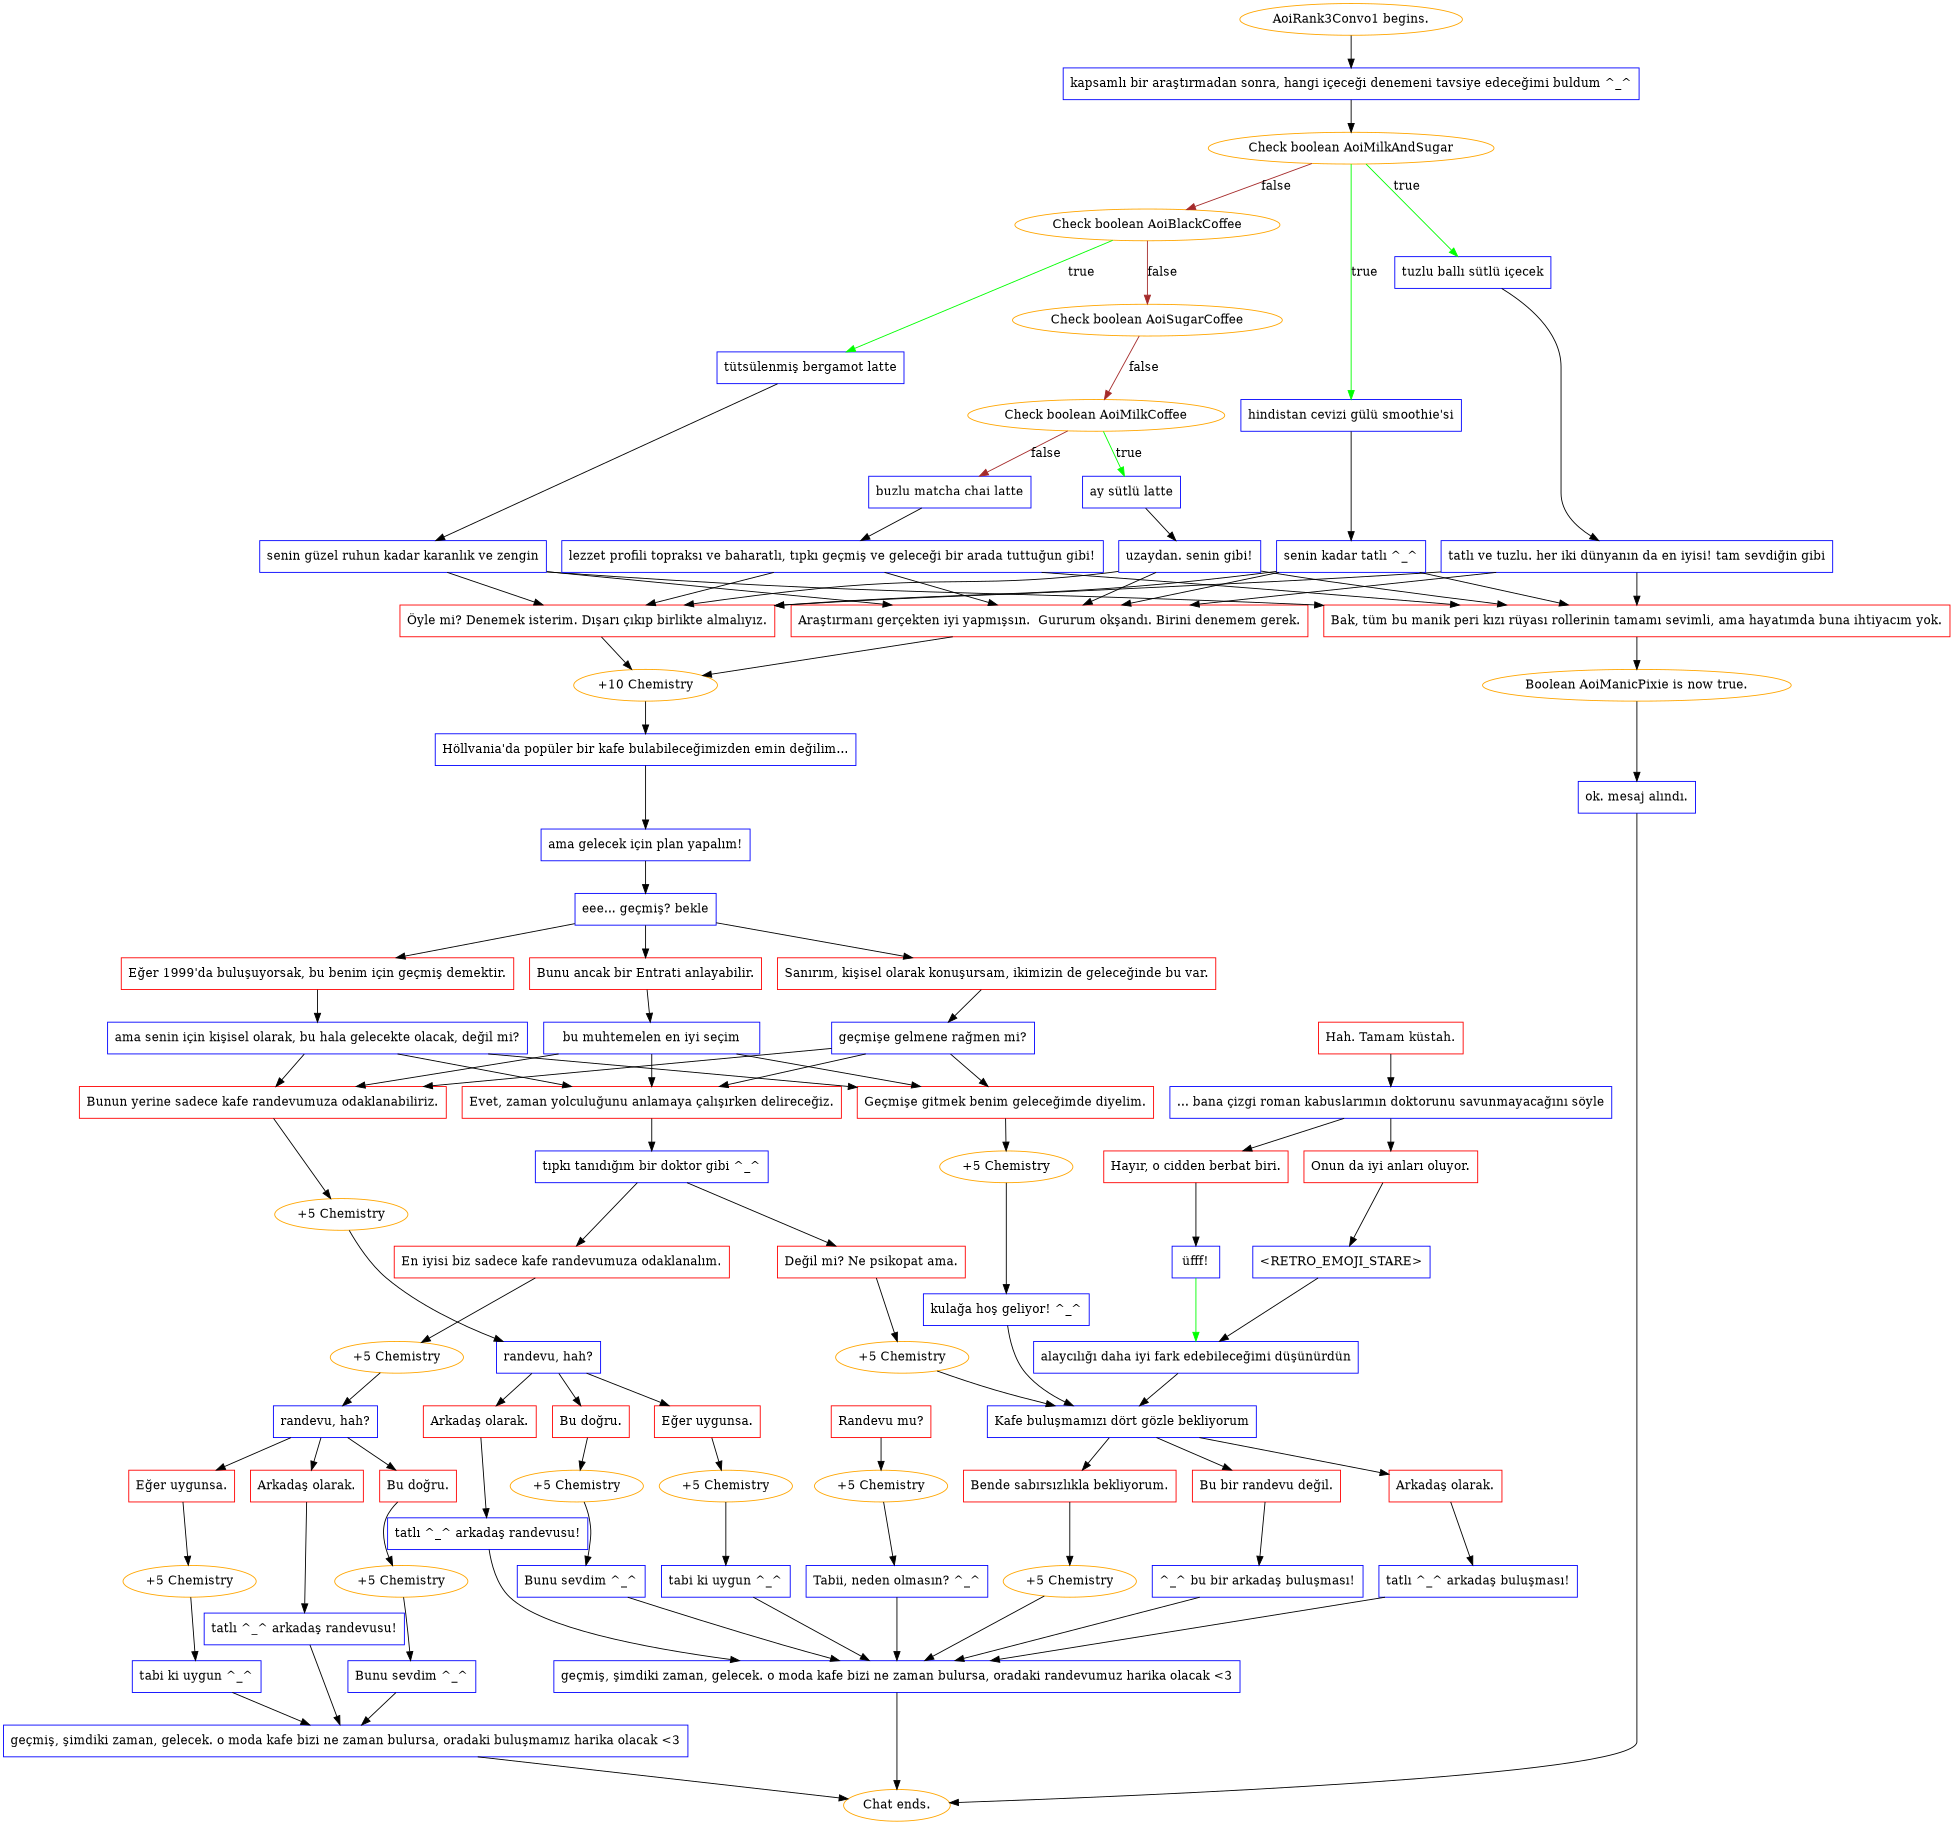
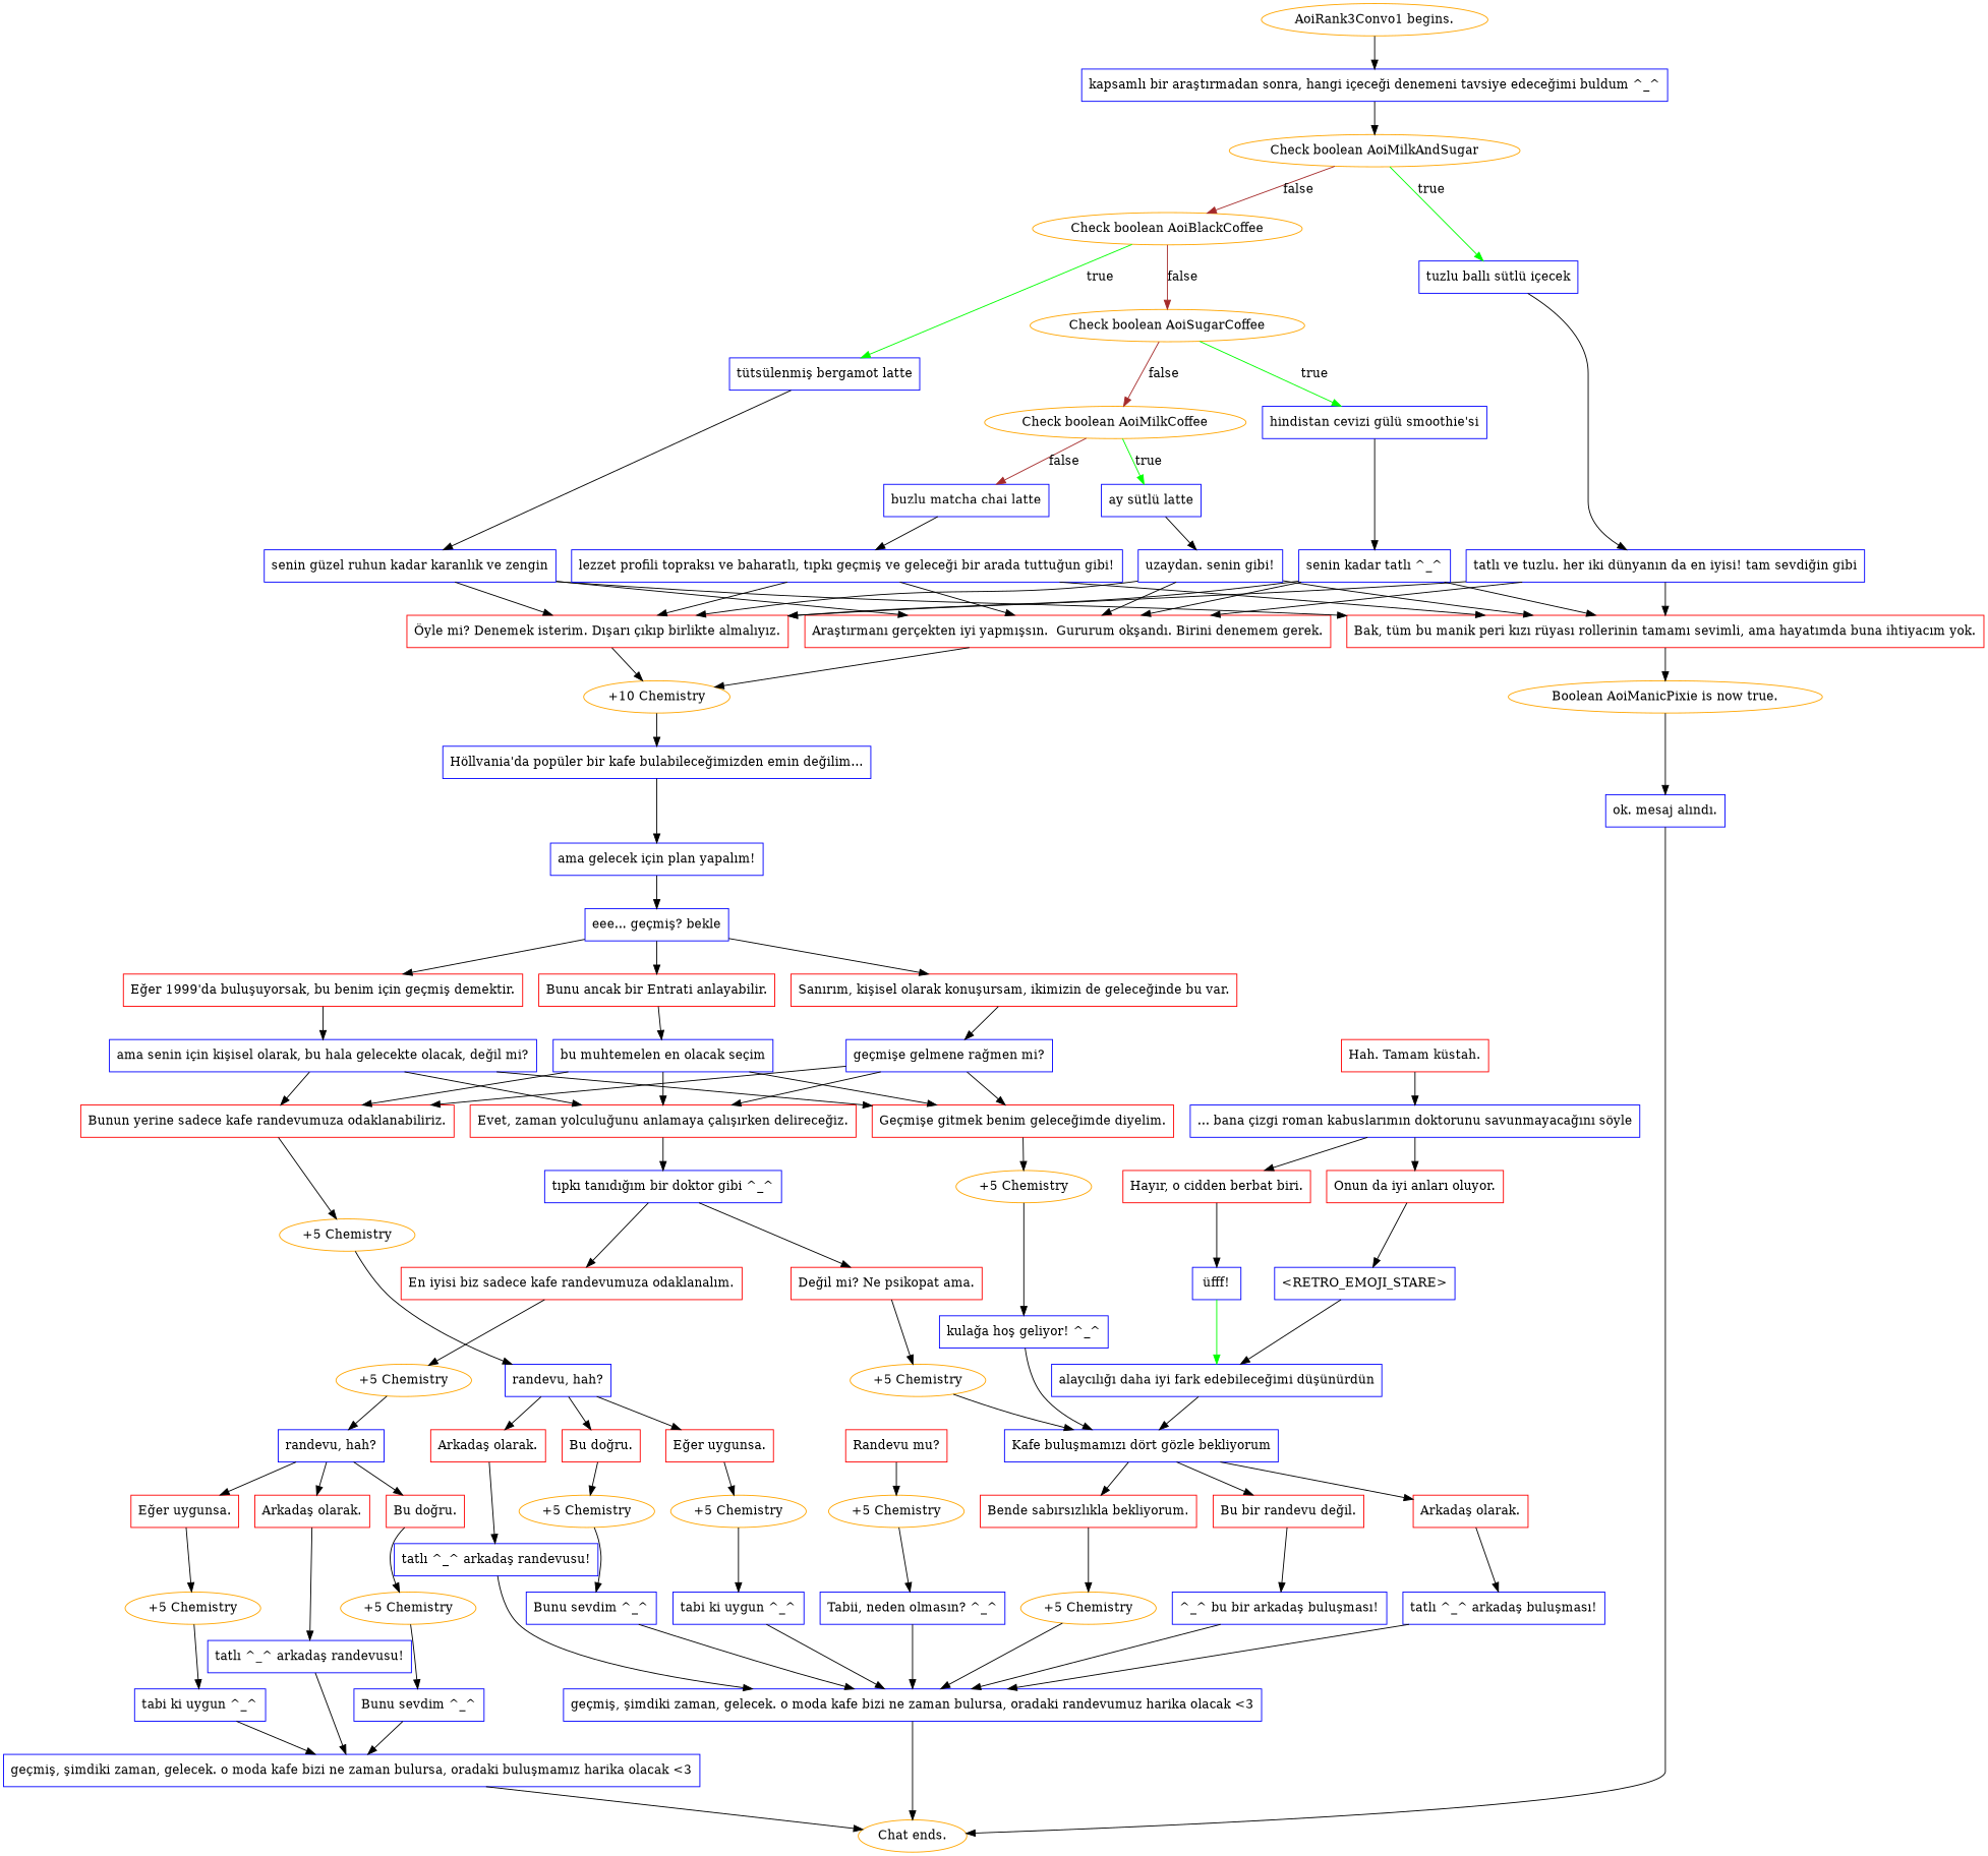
  digraph {
    node [color=blue shape=box]
    "AoiRank3Convo1 begins." [color=orange shape=""]
    n2 [label="kapsamlı bir araştırmadan sonra, hangi içeceği denemeni tavsiye edeceğimi buldum ^_^"]
    n3 [color=orange label="Check boolean AoiMilkAndSugar" shape=""]
    n4 [label="tuzlu ballı sütlü içecek"]
    n5 [color=orange label="Check boolean AoiBlackCoffee" shape=""]
    n6 [label="tatlı ve tuzlu. her iki dünyanın da en iyisi! tam sevdiğin gibi"]
    n7 [label="tütsülenmiş bergamot latte"]
    n8 [color=orange label="Check boolean AoiSugarCoffee" shape=""]
    n9 [color=red label="Araştırmanı gerçekten iyi yapmışsın.  Gururum okşandı. Birini denemem gerek."]
    n10 [color=red label="Öyle mi? Denemek isterim. Dışarı çıkıp birlikte almalıyız."]
    n11 [color=red label="Bak, tüm bu manik peri kızı rüyası rollerinin tamamı sevimli, ama hayatımda buna ihtiyacım yok."]
    n12 [label="senin güzel ruhun kadar karanlık ve zengin"]
    n13 [label="hindistan cevizi gülü smoothie'si"]
    n14 [color=orange label="Check boolean AoiMilkCoffee" shape=""]
    n15 [color=orange label="+10 Chemistry" shape=""]
    n16 [color=orange label="Boolean AoiManicPixie is now true." shape=""]
    n17 [label="senin kadar tatlı ^_^"]
    n18 [label="ay sütlü latte"]
    n19 [label="buzlu matcha chai latte"]
    n20 [label="Höllvania'da popüler bir kafe bulabileceğimizden emin değilim..."]
    n21 [label="ok. mesaj alındı."]
    n22 [label="uzaydan. senin gibi!"]
    n23 [label="lezzet profili topraksı ve baharatlı, tıpkı geçmiş ve geleceği bir arada tuttuğun gibi!"]
    n24 [label="ama gelecek için plan yapalım!"]
    "Chat ends." [color=orange shape=""]
    n26 [label="eee... geçmiş? bekle"]
    n27 [color=red label="Eğer 1999'da buluşuyorsak, bu benim için geçmiş demektir."]
    n28 [color=red label="Sanırım, kişisel olarak konuşursam, ikimizin de geleceğinde bu var."]
    n29 [color=red label="Bunu ancak bir Entrati anlayabilir."]
    n30 [label="ama senin için kişisel olarak, bu hala gelecekte olacak, değil mi?"]
    n31 [label="geçmişe gelmene rağmen mi?"]
-   n32 [label="bu muhtemelen en iyi seçim"]
+   n32 [label="bu muhtemelen en olacak seçim"]
    n33 [color=red label="Evet, zaman yolculuğunu anlamaya çalışırken delireceğiz."]
    n34 [color=red label="Geçmişe gitmek benim geleceğimde diyelim."]
    n35 [color=red label="Bunun yerine sadece kafe randevumuza odaklanabiliriz."]
    n36 [label="tıpkı tanıdığım bir doktor gibi ^_^"]
    n37 [color=orange label="+5 Chemistry" shape=""]
    n38 [color=orange label="+5 Chemistry" shape=""]
    n39 [color=red label="En iyisi biz sadece kafe randevumuza odaklanalım."]
    n40 [color=red label="Değil mi? Ne psikopat ama."]
    n41 [label="kulağa hoş geliyor! ^_^"]
    n42 [label="randevu, hah?"]
    n43 [color=orange label="+5 Chemistry" shape=""]
    n44 [color=red label="Hah. Tamam küstah."]
    n45 [label="... bana çizgi roman kabuslarımın doktorunu savunmayacağını söyle"]
    n46 [color=orange label="+5 Chemistry" shape=""]
    n47 [label="Kafe buluşmamızı dört gözle bekliyorum"]
    n48 [color=red label="Bu doğru."]
    n49 [color=red label="Arkadaş olarak."]
    n50 [color=red label="Eğer uygunsa."]
    n51 [label="randevu, hah?"]
    n52 [color=red label="Onun da iyi anları oluyor."]
    n53 [color=red label="Hayır, o cidden berbat biri."]
    n54 [color=red label="Bende sabırsızlıkla bekliyorum."]
    n55 [color=red label="Bu bir randevu değil."]
    n56 [color=red label="Arkadaş olarak."]
    n57 [color=orange label="+5 Chemistry" shape=""]
    n58 [label="tatlı ^_^ arkadaş randevusu!"]
    n59 [color=orange label="+5 Chemistry" shape=""]
    n60 [color=red label="Bu doğru."]
    n61 [color=red label="Arkadaş olarak."]
    n62 [color=red label="Eğer uygunsa."]
    n63 [label="<RETRO_EMOJI_STARE>"]
    n64 [label="üfff!"]
    n65 [color=orange label="+5 Chemistry" shape=""]
    n66 [color=red label="Randevu mu?"]
    n67 [color=orange label="+5 Chemistry" shape=""]
    n68 [label="^_^ bu bir arkadaş buluşması!"]
    n69 [label="tatlı ^_^ arkadaş buluşması!"]
    n70 [label="Bunu sevdim ^_^"]
    n71 [label="geçmiş, şimdiki zaman, gelecek. o moda kafe bizi ne zaman bulursa, oradaki randevumuz harika olacak <3"]
    n72 [label="tabi ki uygun ^_^"]
    n73 [color=orange label="+5 Chemistry" shape=""]
    n74 [label="tatlı ^_^ arkadaş randevusu!"]
    n75 [color=orange label="+5 Chemistry" shape=""]
    n76 [label="alaycılığı daha iyi fark edebileceğimi düşünürdün"]
    n77 [label="Tabii, neden olmasın? ^_^"]
    n78 [label="Bunu sevdim ^_^"]
    n79 [label="geçmiş, şimdiki zaman, gelecek. o moda kafe bizi ne zaman bulursa, oradaki buluşmamız harika olacak <3"]
    n80 [label="tabi ki uygun ^_^"]
    "AoiRank3Convo1 begins." -> n2
    n2 -> n3
    n3 -> n4 [color=green label=true]
    n3 -> n5 [color=brown label=false]
    n4 -> n6
    n5 -> n7 [color=green label=true]
    n5 -> n8 [color=brown label=false]
    n6 -> n9
    n6 -> n10
    n6 -> n11
    n7 -> n12
-   n3 -> n13 [color=green label=true]
+   n8 -> n13 [color=green label=true]
    n8 -> n14 [color=brown label=false]
    n9 -> n15
    n10 -> n15
    n11 -> n16
    n12 -> n9
    n12 -> n10
    n12 -> n11
    n13 -> n17
    n14 -> n18 [color=green label=true]
    n14 -> n19 [color=brown label=false]
    n15 -> n20
    n16 -> n21
    n17 -> n9
    n17 -> n10
    n17 -> n11
    n18 -> n22
    n19 -> n23
    n20 -> n24
    n21 -> "Chat ends."
    n22 -> n9
    n22 -> n10
    n22 -> n11
    n23 -> n9
    n23 -> n10
    n23 -> n11
    n24 -> n26
    n26 -> n27
    n26 -> n28
    n26 -> n29
    n27 -> n30
    n28 -> n31
    n29 -> n32
    n30 -> n33
    n30 -> n34
    n30 -> n35
    n31 -> n33
    n31 -> n34
    n31 -> n35
    n32 -> n33
    n32 -> n34
    n32 -> n35
    n33 -> n36
    n34 -> n37
    n35 -> n38
    n36 -> n39
    n36 -> n40
    n37 -> n41
    n38 -> n42
    n39 -> n43
    n40 -> n46
    n41 -> n47
    n42 -> n48
    n42 -> n49
    n42 -> n50
    n43 -> n51
    n44 -> n45
    n45 -> n52
    n45 -> n53
    n46 -> n47
    n47 -> n54
    n47 -> n55
    n47 -> n56
    n48 -> n57
    n49 -> n58
    n50 -> n59
    n51 -> n60
    n51 -> n61
    n51 -> n62
    n52 -> n63
    n53 -> n64
    n54 -> n65
    n55 -> n68
    n56 -> n69
    n57 -> n70
    n58 -> n71
    n59 -> n72
    n60 -> n73
    n61 -> n74
    n62 -> n75
    n63 -> n76
    n64 -> n76 [color=green]
    n65 -> n71
    n66 -> n67
    n67 -> n77
    n68 -> n71
    n69 -> n71
    n70 -> n71
    n71 -> "Chat ends."
    n72 -> n71
    n73 -> n78
    n74 -> n79
    n75 -> n80
    n76 -> n47
    n77 -> n71
    n78 -> n79
    n79 -> "Chat ends."
    n80 -> n79
  }
